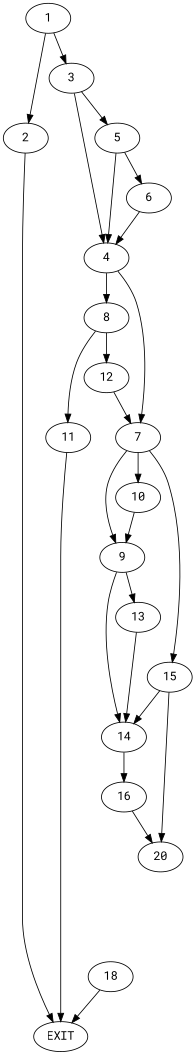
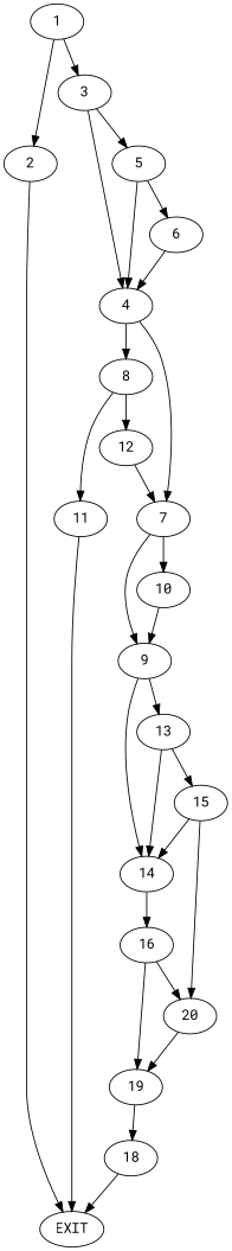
  digraph {
    fontname="Roboto Mono"
    node [fontname="Roboto Mono"]
    edge [fontname="Roboto Mono"]
    1
    2
    3
    n4 [label=EXIT]
    4
    5
    7
    8
    6
    9
    10
    11
    12
    13
    14
    15
    16
    20
+   19
    18
    1 -> 2
    1 -> 3
    2 -> n4
    3 -> 4
    3 -> 5
    4 -> 7
    4 -> 8
    5 -> 4
    5 -> 6
    7 -> 9
    7 -> 10
    8 -> 11
    8 -> 12
    6 -> 4
    9 -> 13
    9 -> 14
    10 -> 9
    11 -> n4
    12 -> 7
    13 -> 14
-   7 -> 15
+   13 -> 15
    14 -> 16
    15 -> 14
    15 -> 20
    16 -> 20
+   16 -> 19
+   20 -> 19
+   19 -> 18
    18 -> n4
  }
